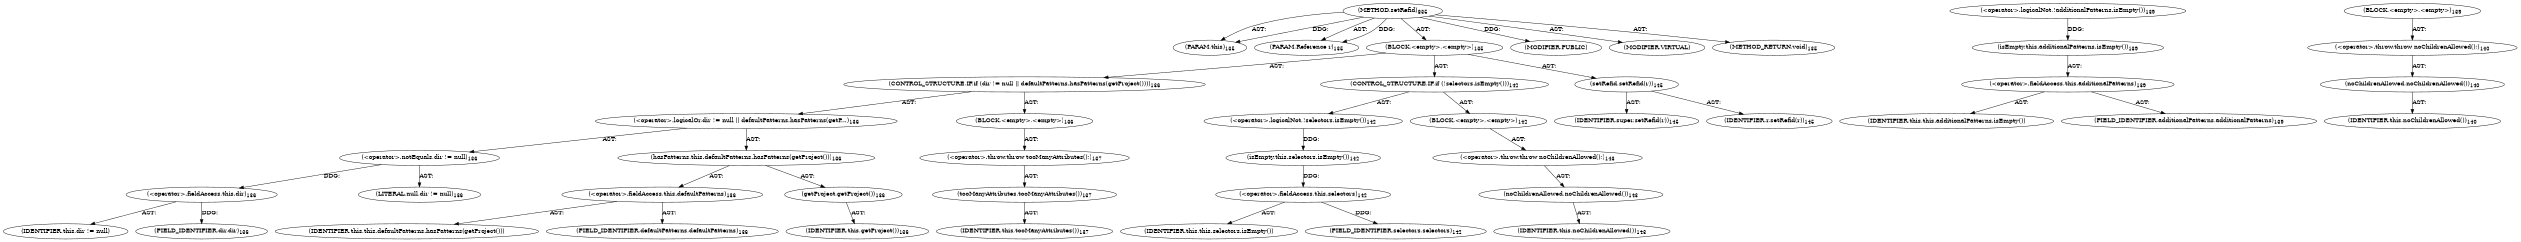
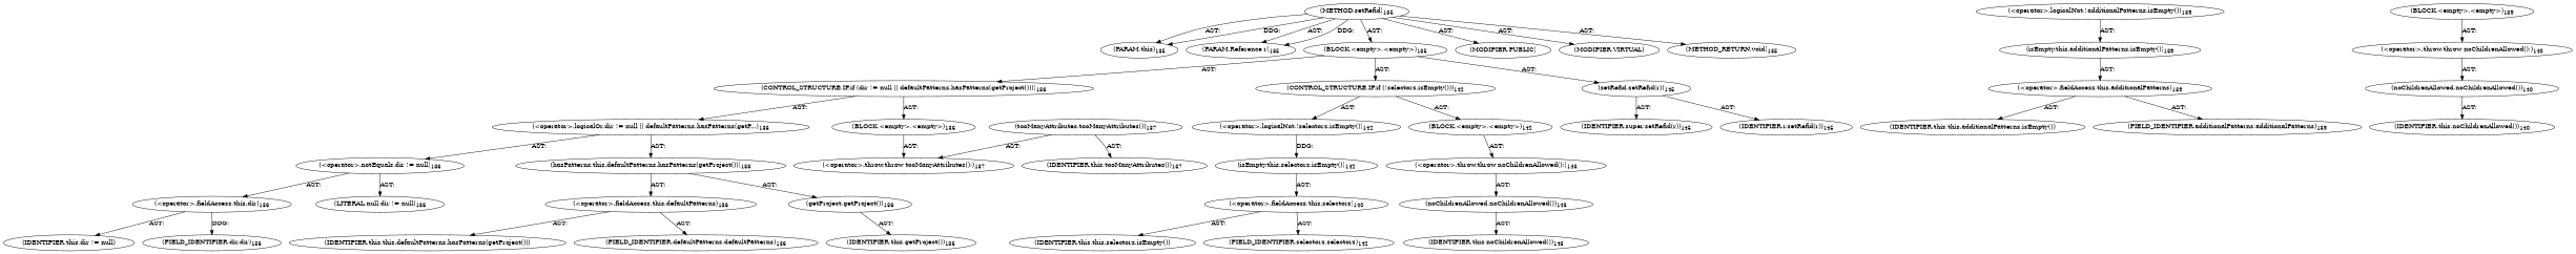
  digraph {
-   n1 [label=<(METHOD,setRefid)<SUB>835</SUB>>]
+   n1 [label=<(METHOD,setRefid)<SUB>135</SUB>>]
    n2 [label=<(PARAM,this)<SUB>135</SUB>>]
    n3 [label=<(PARAM,Reference r)<SUB>135</SUB>>]
    n4 [label=<(BLOCK,&lt;empty&gt;,&lt;empty&gt;)<SUB>135</SUB>>]
    n5 [label=<(MODIFIER,PUBLIC)>]
    n6 [label=<(MODIFIER,VIRTUAL)>]
    n7 [label=<(METHOD_RETURN,void)<SUB>135</SUB>>]
    n8 [label=<(CONTROL_STRUCTURE,IF,if (dir != null || defaultPatterns.hasPatterns(getProject())))<SUB>136</SUB>>]
    n9 [label=<(CONTROL_STRUCTURE,IF,if (!selectors.isEmpty()))<SUB>142</SUB>>]
    n10 [label=<(setRefid,setRefid(r))<SUB>145</SUB>>]
    n11 [label=<(&lt;operator&gt;.logicalOr,dir != null || defaultPatterns.hasPatterns(getP...)<SUB>136</SUB>>]
    n12 [label=<(BLOCK,&lt;empty&gt;,&lt;empty&gt;)<SUB>136</SUB>>]
    n13 [label=<(&lt;operator&gt;.logicalNot,!selectors.isEmpty())<SUB>142</SUB>>]
    n14 [label=<(BLOCK,&lt;empty&gt;,&lt;empty&gt;)<SUB>142</SUB>>]
    n15 [label=<(IDENTIFIER,super,setRefid(r))<SUB>145</SUB>>]
    n16 [label=<(IDENTIFIER,r,setRefid(r))<SUB>145</SUB>>]
    n17 [label=<(&lt;operator&gt;.notEquals,dir != null)<SUB>136</SUB>>]
    n18 [label=<(hasPatterns,this.defaultPatterns.hasPatterns(getProject()))<SUB>136</SUB>>]
    n19 [label=<(&lt;operator&gt;.throw,throw tooManyAttributes();)<SUB>137</SUB>>]
    n20 [label=<(&lt;operator&gt;.fieldAccess,this.dir)<SUB>136</SUB>>]
    n21 [label=<(LITERAL,null,dir != null)<SUB>136</SUB>>]
    n22 [label=<(&lt;operator&gt;.fieldAccess,this.defaultPatterns)<SUB>136</SUB>>]
    n23 [label=<(getProject,getProject())<SUB>136</SUB>>]
    n24 [label=<(IDENTIFIER,this,dir != null)>]
    n25 [label=<(FIELD_IDENTIFIER,dir,dir)<SUB>136</SUB>>]
    n26 [label=<(IDENTIFIER,this,this.defaultPatterns.hasPatterns(getProject()))>]
    n27 [label=<(FIELD_IDENTIFIER,defaultPatterns,defaultPatterns)<SUB>136</SUB>>]
    n28 [label=<(IDENTIFIER,this,getProject())<SUB>136</SUB>>]
    n29 [label=<(tooManyAttributes,tooManyAttributes())<SUB>137</SUB>>]
    n30 [label=<(IDENTIFIER,this,tooManyAttributes())<SUB>137</SUB>>]
    n31 [label=<(&lt;operator&gt;.logicalNot,!additionalPatterns.isEmpty())<SUB>139</SUB>>]
    n32 [label=<(isEmpty,this.additionalPatterns.isEmpty())<SUB>139</SUB>>]
    n33 [label=<(BLOCK,&lt;empty&gt;,&lt;empty&gt;)<SUB>139</SUB>>]
    n34 [label=<(&lt;operator&gt;.throw,throw noChildrenAllowed();)<SUB>140</SUB>>]
    n35 [label=<(&lt;operator&gt;.fieldAccess,this.additionalPatterns)<SUB>139</SUB>>]
    n36 [label=<(IDENTIFIER,this,this.additionalPatterns.isEmpty())>]
    n37 [label=<(FIELD_IDENTIFIER,additionalPatterns,additionalPatterns)<SUB>139</SUB>>]
    n38 [label=<(noChildrenAllowed,noChildrenAllowed())<SUB>140</SUB>>]
    n39 [label=<(IDENTIFIER,this,noChildrenAllowed())<SUB>140</SUB>>]
    n40 [label=<(isEmpty,this.selectors.isEmpty())<SUB>142</SUB>>]
    n41 [label=<(&lt;operator&gt;.throw,throw noChildrenAllowed();)<SUB>143</SUB>>]
-   n42 [label=<(&lt;operator&gt;.fieldAccess,this.selectors)<SUB>142</SUB>>]
+   n42 [label=<(&lt;operator&gt;.fieldAccess,this.selectors)<SUB>140</SUB>>]
    n43 [label=<(IDENTIFIER,this,this.selectors.isEmpty())>]
    n44 [label=<(FIELD_IDENTIFIER,selectors,selectors)<SUB>142</SUB>>]
    n45 [label=<(noChildrenAllowed,noChildrenAllowed())<SUB>143</SUB>>]
    n46 [label=<(IDENTIFIER,this,noChildrenAllowed())<SUB>143</SUB>>]
    n1 -> n2 [label="AST: "]
    n1 -> n2 [label="DDG: "]
    n1 -> n3 [label="AST: "]
    n1 -> n3 [label="DDG: "]
    n1 -> n4 [label="AST: "]
-   n1 -> n5 [label="DDG: "]
+   n1 -> n5 [label="AST: "]
    n1 -> n6 [label="AST: "]
    n1 -> n7 [label="AST: "]
    n4 -> n8 [label="AST: "]
    n4 -> n9 [label="AST: "]
    n4 -> n10 [label="AST: "]
    n8 -> n11 [label="AST: "]
    n8 -> n12 [label="AST: "]
    n9 -> n13 [label="AST: "]
    n9 -> n14 [label="AST: "]
    n10 -> n15 [label="AST: "]
    n10 -> n16 [label="AST: "]
    n11 -> n17 [label="AST: "]
    n11 -> n18 [label="AST: "]
    n12 -> n19 [label="AST: "]
    n13 -> n40 [label="DDG: "]
    n14 -> n41 [label="AST: "]
-   n17 -> n20 [label="DDG: "]
+   n17 -> n20 [label="AST: "]
    n17 -> n21 [label="AST: "]
    n18 -> n22 [label="AST: "]
    n18 -> n23 [label="AST: "]
-   n19 -> n29 [label="AST: "]
+   n29 -> n19 [label="AST: "]
    n20 -> n24 [label="AST: "]
    n20 -> n25 [label="DDG: "]
    n22 -> n26 [label="AST: "]
    n22 -> n27 [label="AST: "]
    n23 -> n28 [label="AST: "]
    n29 -> n30 [label="AST: "]
-   n31 -> n32 [label="DDG: "]
+   n31 -> n32 [label="AST: "]
    n32 -> n35 [label="AST: "]
    n33 -> n34 [label="AST: "]
    n34 -> n38 [label="AST: "]
    n35 -> n36 [label="AST: "]
    n35 -> n37 [label="AST: "]
    n38 -> n39 [label="AST: "]
-   n40 -> n42 [label="DDG: "]
+   n40 -> n42 [label="AST: "]
    n41 -> n45 [label="AST: "]
    n42 -> n43 [label="AST: "]
-   n42 -> n44 [label="DDG: "]
+   n42 -> n44 [label="AST: "]
    n45 -> n46 [label="AST: "]
  }
